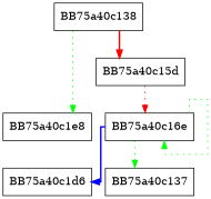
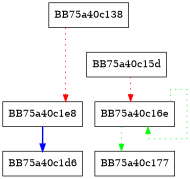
  digraph {
    splines=ortho
    node [shape=box]
    edge [color=green style=dotted]
    BB75a40c138
    BB75a40c1e8
    BB75a40c15d
    BB75a40c1d6
    BB75a40c16e
-   BB75a40c177 [label=BB75a40c137]
-   BB75a40c138 -> BB75a40c1e8
-   BB75a40c138 -> BB75a40c15d [color=red style=bold]
-   BB75a40c16e -> BB75a40c1d6 [color=blue style=bold]
+   BB75a40c177
+   BB75a40c138 -> BB75a40c1e8 [color=red]
+   BB75a40c1e8 -> BB75a40c1d6 [color=blue style=bold]
    BB75a40c15d -> BB75a40c16e [color=red]
    BB75a40c16e -> BB75a40c16e
    BB75a40c16e -> BB75a40c177
  }
